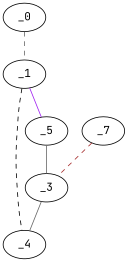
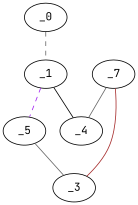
  graph {
    fontname="JetBrains Mono"
    node [fontname="JetBrains Mono"]
    edge [color=gray40 fontname="JetBrains Mono" style=dashed]
    _0 [x=0.554926 y=2.62052]
    _1 [x=1 y=0.48]
    _4 [x=1.43766 y=2.2228]
    _5 [x=1.64691 y=1.81293]
    _3 [x=2.01852 y=0.405015]
    n6 [label=_7 x=2.59526 y=2.31524]
    _0 -- _1
-   _1 -- _4 [color=black]
-   _1 -- _5 [color=purple style=solid]
+   _1 -- _4 [color=black style=solid]
+   _1 -- _5 [color=purple]
    _5 -- _3 [style=solid]
-   _3 -- _4 [style=solid]
-   n6 -- _3 [color=brown]
+   n6 -- _4 [style=solid]
+   n6 -- _3 [color=brown style=solid]
  }
